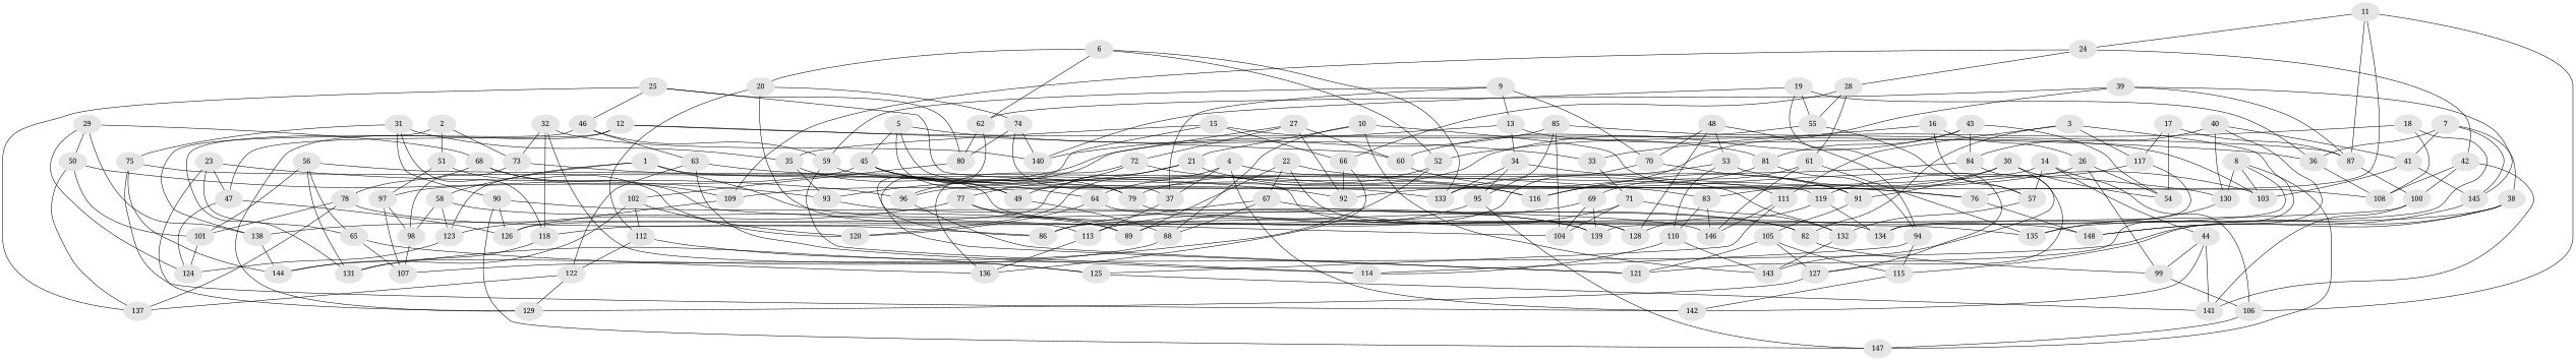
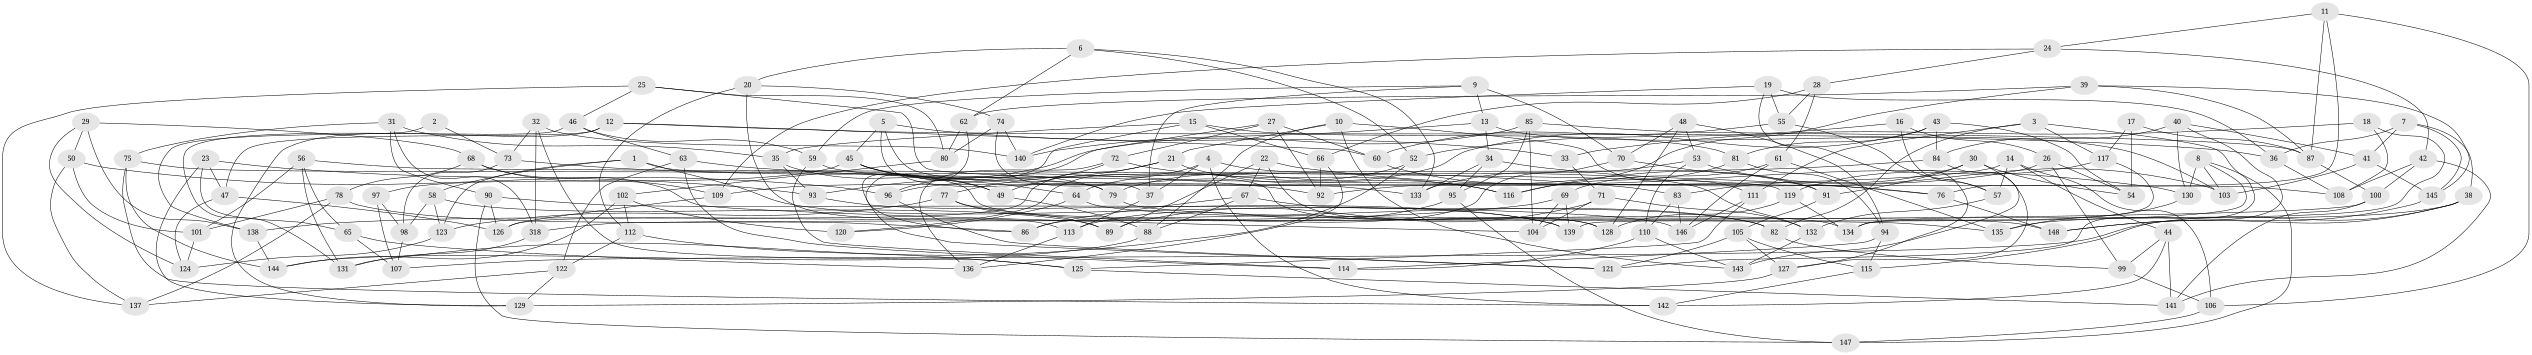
  graph {
    fontname="Noto Serif"
    node [color=gray90 fontname="Noto Serif" style=filled]
    edge [fontname="Noto Serif"]
    1
    58
    123
    134
    139
    89
    98
    124
    2
-   51
    73
    138
    16
    52
    57
    26
    120
    97
    92
    144
    3
    82
    111
    117
    121
    99
    125
    146
    119
    4
    37
    132
    142
    113
    143
    5
    33
    45
    133
    71
    49
    79
    64
    6
    20
    62
    74
    112
    131
    80
    86
    7
    36
    38
    41
    145
    108
    107
    135
    148
    103
    8
    130
    147
    9
    13
    59
    70
    34
    140
    76
    114
    91
    10
    21
    88
    116
    126
    11
    24
    87
    106
    109
    28
    42
    100
    12
    47
    60
    129
    95
    14
    44
    141
    15
    35
    66
    81
    93
    136
    94
    54
    17
-   118
+   118 [label=318]
    18
    19
    55
    127
    128
    122
    22
    67
    23
    65
    61
    25
    46
    137
    63
    102
    27
    72
    96
    77
    69
    29
    50
    68
    101
    78
    104
    30
    83
    110
    105
    31
    75
    90
    32
    39
    40
    84
    115
    43
    48
    53
    56
    85
    1 -- 58
    1 -- 123
    1 -- 134
    1 -- 139
    58 -- 123
    58 -- 89
    58 -- 98
    123 -- 124
    98 -- 107
-   2 -- 51
    2 -- 73
    2 -- 138
-   51 -- 120
-   51 -- 97
    73 -- 98
    73 -- 92
    138 -- 144
    16 -- 52
    16 -- 57
    16 -- 26
    52 -- 64
    52 -- 131
    57 -- 132
    26 -- 92
    26 -- 99
    26 -- 54
    97 -- 98
    97 -- 107
    3 -- 82
    3 -- 111
    3 -- 117
    3 -- 121
    82 -- 99
    111 -- 125
    111 -- 146
    117 -- 134
    117 -- 119
    99 -- 106
    125 -- 141
    119 -- 134
    119 -- 128
    4 -- 120
    4 -- 37
    4 -- 132
    4 -- 142
    37 -- 113
    132 -- 143
    113 -- 136
    5 -- 37
    5 -- 33
    5 -- 45
    5 -- 133
    33 -- 71
    45 -- 97
    45 -- 49
    45 -- 79
    45 -- 64
    71 -- 89
    71 -- 132
    71 -- 104
    49 -- 88
    79 -- 148
    64 -- 120
    64 -- 135
    6 -- 52
    6 -- 133
    6 -- 20
    6 -- 62
    20 -- 113
    20 -- 74
    20 -- 112
    62 -- 80
    62 -- 86
    74 -- 80
    74 -- 140
    74 -- 128
    112 -- 125
    112 -- 122
    80 -- 102
    7 -- 36
    7 -- 38
    7 -- 41
    7 -- 145
    36 -- 108
    38 -- 107
    38 -- 135
    38 -- 148
    41 -- 145
    41 -- 103
    145 -- 148
    8 -- 139
    8 -- 103
    8 -- 130
    8 -- 147
    130 -- 135
    9 -- 37
    9 -- 13
    9 -- 59
    9 -- 70
    13 -- 103
    13 -- 34
    13 -- 140
    59 -- 76
    59 -- 114
    70 -- 86
    70 -- 91
    34 -- 133
    34 -- 76
    34 -- 95
    76 -- 148
    91 -- 105
    10 -- 111
    10 -- 143
    10 -- 21
    10 -- 88
    21 -- 49
    21 -- 116
    21 -- 126
    88 -- 144
    11 -- 76
    11 -- 24
    11 -- 87
    11 -- 106
    24 -- 109
    24 -- 28
    24 -- 42
    87 -- 100
    106 -- 147
    109 -- 126
    28 -- 66
    28 -- 55
    28 -- 61
    42 -- 108
    42 -- 100
    42 -- 141
    100 -- 141
    100 -- 118
    12 -- 36
    12 -- 47
    12 -- 60
    12 -- 129
    47 -- 124
    47 -- 126
    60 -- 91
    95 -- 113
    95 -- 147
    14 -- 57
    14 -- 106
    14 -- 109
    14 -- 44
    44 -- 99
    44 -- 142
    44 -- 141
    15 -- 121
    15 -- 35
    15 -- 66
    15 -- 81
    35 -- 49
    35 -- 93
    66 -- 92
    66 -- 136
    81 -- 116
    81 -- 94
    93 -- 139
    94 -- 114
    94 -- 115
    17 -- 117
    17 -- 87
    17 -- 54
    118 -- 131
    18 -- 134
    18 -- 33
    18 -- 108
    19 -- 36
    19 -- 140
    19 -- 55
    19 -- 127
    55 -- 57
    55 -- 60
    127 -- 129
    122 -- 129
    122 -- 137
    22 -- 89
    22 -- 130
    22 -- 128
    22 -- 67
    67 -- 82
    67 -- 86
    67 -- 88
    23 -- 47
    23 -- 129
    23 -- 93
    23 -- 65
    65 -- 107
    65 -- 136
    61 -- 146
    61 -- 135
    61 -- 69
    25 -- 80
    25 -- 108
    25 -- 46
    25 -- 137
    46 -- 131
    46 -- 59
    46 -- 63
    63 -- 114
    63 -- 122
    63 -- 83
    102 -- 120
    102 -- 144
    102 -- 112
    27 -- 92
    27 -- 60
    27 -- 72
    27 -- 96
    72 -- 116
    72 -- 136
    72 -- 77
    96 -- 121
    77 -- 123
    77 -- 89
    77 -- 82
    69 -- 139
    69 -- 138
    69 -- 104
    29 -- 124
    29 -- 138
    29 -- 50
    29 -- 68
    50 -- 137
    50 -- 96
    50 -- 101
    68 -- 109
    68 -- 78
    68 -- 104
    101 -- 124
    78 -- 86
    78 -- 137
    78 -- 101
    30 -- 143
    30 -- 91
    30 -- 54
    30 -- 83
    83 -- 146
    83 -- 110
    110 -- 143
    110 -- 114
    105 -- 121
    105 -- 127
    105 -- 115
    31 -- 35
    31 -- 118
    31 -- 75
    31 -- 90
    75 -- 144
    75 -- 142
    75 -- 79
    90 -- 146
    90 -- 147
    90 -- 126
    32 -- 73
    32 -- 125
    32 -- 140
    32 -- 118
    39 -- 62
    39 -- 145
    39 -- 116
    39 -- 87
    40 -- 41
    40 -- 130
    40 -- 84
    40 -- 115
    84 -- 127
    84 -- 96
    115 -- 142
    43 -- 79
    43 -- 81
    43 -- 54
    43 -- 84
    48 -- 70
    48 -- 94
    48 -- 128
    48 -- 53
    53 -- 133
    53 -- 103
    53 -- 110
    56 -- 119
    56 -- 131
    56 -- 65
    56 -- 101
    85 -- 87
    85 -- 95
    85 -- 93
    85 -- 104
  }
